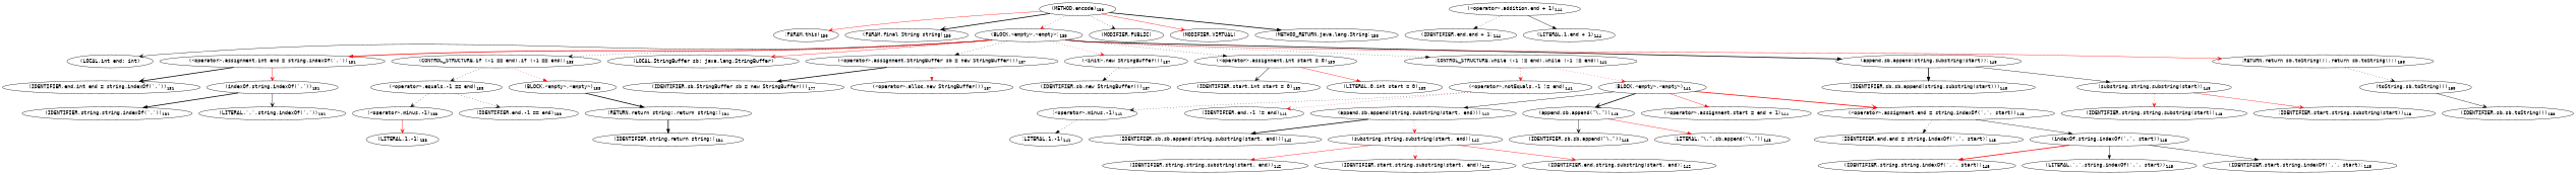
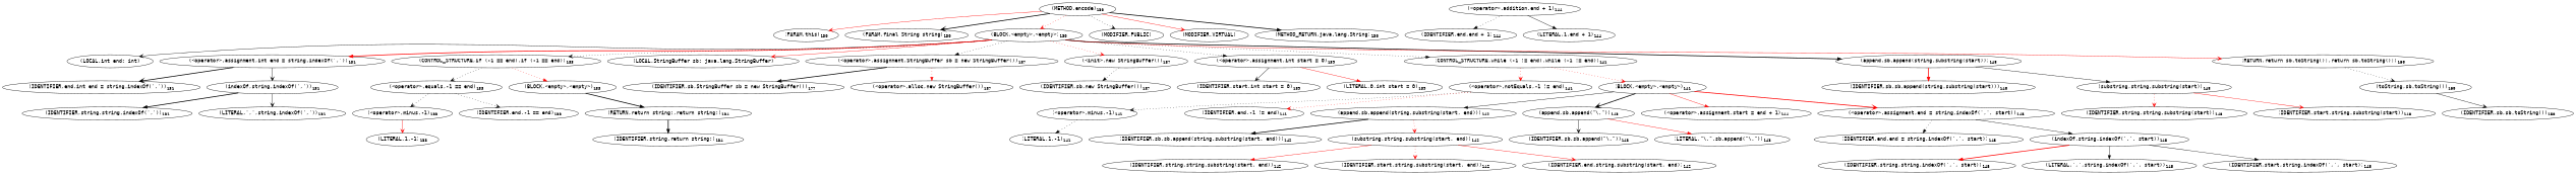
  digraph {
    fontname="DejaVu Sans Mono"
    node [fontname="DejaVu Sans Mono"]
    edge [arrowhead=vee color=black fontname="DejaVu Sans Mono" style=dotted]
    n1 [label=<(METHOD,encode)<SUB>130</SUB>>]
    n2 [label=<(PARAM,this)<SUB>130</SUB>>]
    n3 [label=<(PARAM,final String string)<SUB>130</SUB>>]
    n4 [label=<(BLOCK,&lt;empty&gt;,&lt;empty&gt;)<SUB>130</SUB>>]
    n5 [label=<(MODIFIER,PUBLIC)>]
    n6 [label=<(MODIFIER,VIRTUAL)>]
    n7 [label=<(METHOD_RETURN,java.lang.String)<SUB>130</SUB>>]
    n8 [label=<(LOCAL,int end: int)>]
    n9 [label=<(&lt;operator&gt;.assignment,int end = string.indexOf(','))<SUB>131</SUB>>]
    n10 [label=<(CONTROL_STRUCTURE,if (-1 == end),if (-1 == end))<SUB>133</SUB>>]
    n11 [label=<(LOCAL,StringBuffer sb: java.lang.StringBuffer)>]
    n12 [label=<(&lt;operator&gt;.assignment,StringBuffer sb = new StringBuffer())<SUB>137</SUB>>]
    n13 [label=<(&lt;init&gt;,new StringBuffer())<SUB>137</SUB>>]
    n14 [label=<(&lt;operator&gt;.assignment,int start = 0)<SUB>139</SUB>>]
    n15 [label=<(CONTROL_STRUCTURE,while (-1 != end),while (-1 != end))<SUB>141</SUB>>]
    n16 [label=<(append,sb.append(string.substring(start)))<SUB>148</SUB>>]
    n17 [label=<(RETURN,return sb.toString();,return sb.toString();)<SUB>150</SUB>>]
    n18 [label=<(IDENTIFIER,end,int end = string.indexOf(','))<SUB>131</SUB>>]
    n19 [label=<(indexOf,string.indexOf(','))<SUB>131</SUB>>]
    n20 [label=<(&lt;operator&gt;.equals,-1 == end)<SUB>133</SUB>>]
    n21 [label=<(BLOCK,&lt;empty&gt;,&lt;empty&gt;)<SUB>133</SUB>>]
    n22 [label=<(IDENTIFIER,sb,StringBuffer sb = new StringBuffer())<SUB>177</SUB>>]
    n23 [label=<(&lt;operator&gt;.alloc,new StringBuffer())<SUB>137</SUB>>]
    n24 [label=<(IDENTIFIER,sb,new StringBuffer())<SUB>137</SUB>>]
    n25 [label=<(IDENTIFIER,start,int start = 0)<SUB>139</SUB>>]
    n26 [label=<(LITERAL,0,int start = 0)<SUB>139</SUB>>]
    n27 [label=<(&lt;operator&gt;.notEquals,-1 != end)<SUB>141</SUB>>]
    n28 [label=<(BLOCK,&lt;empty&gt;,&lt;empty&gt;)<SUB>141</SUB>>]
    n29 [label=<(IDENTIFIER,sb,sb.append(string.substring(start)))<SUB>148</SUB>>]
    n30 [label=<(substring,string.substring(start))<SUB>148</SUB>>]
    n31 [label=<(toString,sb.toString())<SUB>150</SUB>>]
    n32 [label=<(IDENTIFIER,string,string.indexOf(','))<SUB>131</SUB>>]
    n33 [label=<(LITERAL,',',string.indexOf(','))<SUB>131</SUB>>]
    n34 [label=<(&lt;operator&gt;.minus,-1)<SUB>133</SUB>>]
    n35 [label=<(IDENTIFIER,end,-1 == end)<SUB>133</SUB>>]
    n36 [label=<(RETURN,return string;,return string;)<SUB>134</SUB>>]
    n37 [label=<(LITERAL,1,-1)<SUB>133</SUB>>]
    n38 [label=<(IDENTIFIER,string,return string;)<SUB>134</SUB>>]
    n39 [label=<(&lt;operator&gt;.minus,-1)<SUB>141</SUB>>]
    n40 [label=<(IDENTIFIER,end,-1 != end)<SUB>141</SUB>>]
    n41 [label=<(append,sb.append(string.substring(start, end)))<SUB>142</SUB>>]
    n42 [label=<(append,sb.append(&quot;\\,&quot;))<SUB>143</SUB>>]
    n43 [label=<(&lt;operator&gt;.assignment,start = end + 1)<SUB>144</SUB>>]
    n44 [label=<(&lt;operator&gt;.assignment,end = string.indexOf(',', start))<SUB>145</SUB>>]
    n45 [label=<(LITERAL,1,-1)<SUB>141</SUB>>]
    n46 [label=<(IDENTIFIER,sb,sb.append(string.substring(start, end)))<SUB>142</SUB>>]
    n47 [label=<(substring,string.substring(start, end))<SUB>142</SUB>>]
    n48 [label=<(IDENTIFIER,sb,sb.append(&quot;\\,&quot;))<SUB>143</SUB>>]
    n49 [label=<(LITERAL,&quot;\\,&quot;,sb.append(&quot;\\,&quot;))<SUB>143</SUB>>]
    n50 [label=<(IDENTIFIER,end,end = string.indexOf(',', start))<SUB>145</SUB>>]
    n51 [label=<(indexOf,string.indexOf(',', start))<SUB>145</SUB>>]
    n52 [label=<(IDENTIFIER,string,string.substring(start, end))<SUB>142</SUB>>]
    n53 [label=<(IDENTIFIER,start,string.substring(start, end))<SUB>142</SUB>>]
    n54 [label=<(IDENTIFIER,end,string.substring(start, end))<SUB>142</SUB>>]
    n55 [label=<(&lt;operator&gt;.addition,end + 1)<SUB>144</SUB>>]
    n56 [label=<(IDENTIFIER,end,end + 1)<SUB>144</SUB>>]
    n57 [label=<(LITERAL,1,end + 1)<SUB>144</SUB>>]
    n58 [label=<(IDENTIFIER,string,string.indexOf(',', start))<SUB>145</SUB>>]
    n59 [label=<(LITERAL,',',string.indexOf(',', start))<SUB>145</SUB>>]
    n60 [label=<(IDENTIFIER,start,string.indexOf(',', start))<SUB>145</SUB>>]
    n61 [label=<(IDENTIFIER,string,string.substring(start))<SUB>148</SUB>>]
    n62 [label=<(IDENTIFIER,start,string.substring(start))<SUB>148</SUB>>]
    n63 [label=<(IDENTIFIER,sb,sb.toString())<SUB>150</SUB>>]
    n1 -> n2 [color=red style=solid]
    n1 -> n3 [style=bold]
    n1 -> n4 [color=red]
    n1 -> n5
    n1 -> n6 [color=red style=solid]
    n1 -> n7 [arrowhead=normal style=bold]
    n4 -> n8 [style=solid]
    n4 -> n9 [arrowhead=normal color=red style=bold]
    n4 -> n10
    n4 -> n11 [color=red style=solid]
    n4 -> n12 [arrowhead=normal]
    n4 -> n13 [color=red]
    n4 -> n14 [arrowhead=normal]
    n4 -> n15 [arrowhead=normal]
    n4 -> n16 [arrowhead=normal style=bold]
    n4 -> n17 [color=red style=solid]
    n9 -> n18 [style=bold]
-   n9 -> n19 [color=red style=solid]
+   n9 -> n19 [style=solid]
    n10 -> n20
    n10 -> n21 [arrowhead=normal color=red]
    n12 -> n22 [arrowhead=normal style=bold]
    n12 -> n23 [arrowhead=normal color=red]
    n13 -> n24 [arrowhead=normal]
    n14 -> n25 [style=solid]
    n14 -> n26 [arrowhead=normal color=red style=solid]
    n15 -> n27 [color=red]
    n15 -> n28 [color=red]
-   n16 -> n29 [arrowhead=normal style=bold]
+   n16 -> n29 [arrowhead=normal color=red style=bold]
    n16 -> n30 [arrowhead=normal style=solid]
    n17 -> n31
    n19 -> n32 [arrowhead=normal style=bold]
    n19 -> n33 [style=solid]
    n20 -> n34
    n20 -> n35
    n21 -> n36 [arrowhead=normal style=bold]
    n27 -> n39
    n27 -> n40 [color=red]
    n28 -> n41 [arrowhead=normal style=solid]
    n28 -> n42 [style=bold]
    n28 -> n43 [arrowhead=normal color=red style=solid]
    n28 -> n44 [color=red style=bold]
    n30 -> n61 [color=red]
    n30 -> n62 [color=red style=solid]
    n31 -> n63 [style=solid]
    n34 -> n37 [color=red style=solid]
    n36 -> n38 [arrowhead=normal style=bold]
    n39 -> n45 [arrowhead=normal]
    n41 -> n46 [arrowhead=normal style=bold]
    n41 -> n47 [color=red]
    n42 -> n48 [style=solid]
    n42 -> n49 [arrowhead=normal color=red style=solid]
    n44 -> n50 [arrowhead=normal]
    n44 -> n51 [arrowhead=normal style=solid]
    n47 -> n52 [arrowhead=normal color=red style=solid]
    n47 -> n53 [color=red]
    n47 -> n54 [color=red style=solid]
    n51 -> n58 [arrowhead=normal color=red style=bold]
    n51 -> n59 [arrowhead=normal style=solid]
    n51 -> n60 [arrowhead=normal style=solid]
    n55 -> n56 [arrowhead=normal]
    n55 -> n57 [arrowhead=normal style=solid]
  }
